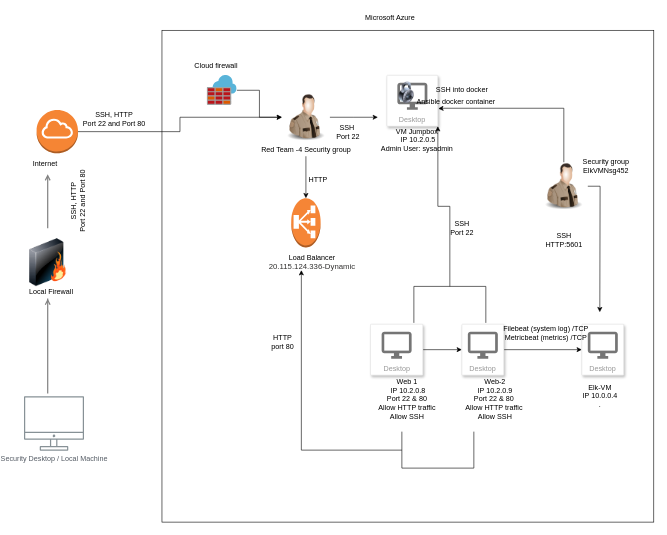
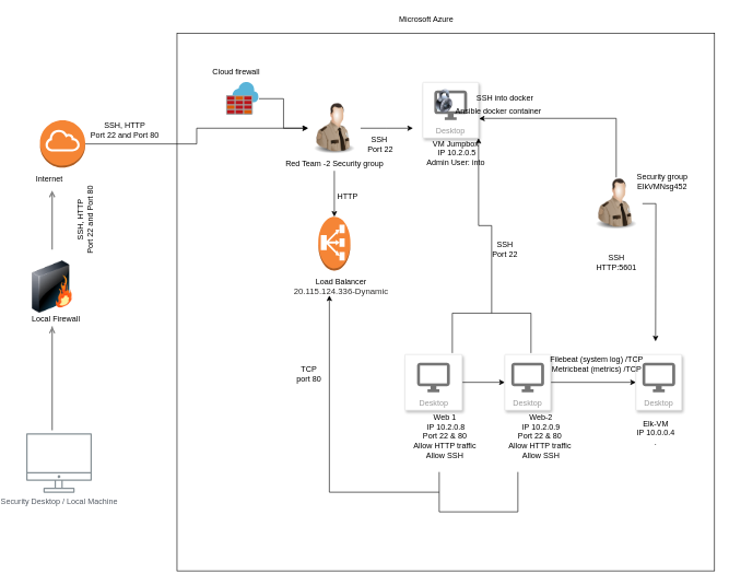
  <mxCell id="0" />
  <mxCell id="1" parent="0" />
  <mxCell id="2" style="edgeStyle=orthogonalEdgeStyle;rounded=0;orthogonalLoop=1;jettySize=auto;html=1;startArrow=none;startFill=0;endArrow=open;endFill=0;strokeColor=#808080;strokeWidth=2;" parent="1" edge="1"><mxGeometry relative="1" as="geometry"><mxPoint x="59.5" y="380" as="sourcePoint" /><mxPoint x="59.5" y="290" as="targetPoint" /><Array as="points"><mxPoint x="59.5" y="380" /><mxPoint x="59.5" y="380" /></Array></mxGeometry></mxCell>
  <mxCell id="3" style="edgeStyle=orthogonalEdgeStyle;rounded=0;orthogonalLoop=1;jettySize=auto;html=1;startArrow=none;startFill=0;endArrow=open;endFill=0;strokeColor=#808080;strokeWidth=2;" parent="1" source="6" edge="1"><mxGeometry relative="1" as="geometry"><mxPoint x="59.5" y="635.5" as="sourcePoint" /><mxPoint x="59.5" y="497.5" as="targetPoint" /><Array as="points"><mxPoint x="59.5" y="655.5" /><mxPoint x="59.5" y="655.5" /></Array></mxGeometry></mxCell>
  <mxCell id="4" value="Security Desktop / Local Machine&lt;br&gt;" style="sketch=0;outlineConnect=0;gradientColor=none;fontColor=#545B64;strokeColor=none;fillColor=#879196;dashed=0;verticalLabelPosition=bottom;verticalAlign=top;align=center;html=1;fontSize=12;fontStyle=0;aspect=fixed;shape=mxgraph.aws4.illustration_desktop;pointerEvents=1" parent="1" vertex="1"><mxGeometry x="20" y="660" width="100" height="91" as="geometry" /></mxCell>
  <mxCell id="5" value="" style="image;html=1;image=img/lib/clip_art/networking/Firewall_128x128.png" parent="1" vertex="1"><mxGeometry x="20" y="397" width="80" height="80" as="geometry" /></mxCell>
  <mxCell id="6" value="Local Firewall&lt;br&gt;" style="text;html=1;align=center;verticalAlign=middle;resizable=0;points=[];autosize=1;strokeColor=none;fillColor=none;" parent="1" vertex="1"><mxGeometry x="20" y="477" width="90" height="20" as="geometry" /></mxCell>
  <mxCell id="7" value="" style="edgeStyle=orthogonalEdgeStyle;rounded=0;orthogonalLoop=1;jettySize=auto;html=1;" parent="1" source="8" target="13" edge="1"><mxGeometry relative="1" as="geometry"><mxPoint x="195" y="245" as="targetPoint" /></mxGeometry></mxCell>
  <mxCell id="8" value="" style="outlineConnect=0;dashed=0;verticalLabelPosition=bottom;verticalAlign=top;align=center;html=1;shape=mxgraph.aws3.internet_gateway;fillColor=#F58534;gradientColor=none;" parent="1" vertex="1"><mxGeometry x="41" y="183" width="69" height="72" as="geometry" /></mxCell>
  <mxCell id="9" value="Internet&lt;br&gt;" style="text;html=1;align=center;verticalAlign=middle;resizable=0;points=[];autosize=1;strokeColor=none;fillColor=none;" parent="1" vertex="1"><mxGeometry x="24.5" y="262" width="60" height="20" as="geometry" /></mxCell>
  <mxCell id="10" value="" style="edgeStyle=orthogonalEdgeStyle;rounded=0;orthogonalLoop=1;jettySize=auto;html=1;" parent="1" source="11" target="13" edge="1"><mxGeometry relative="1" as="geometry" /></mxCell>
  <mxCell id="11" value="" style="sketch=0;aspect=fixed;html=1;points=[];align=center;image;fontSize=12;image=img/lib/mscae/Azure_Firewall.svg;" parent="1" vertex="1"><mxGeometry x="325" y="125" width="50" height="50" as="geometry" /></mxCell>
  <mxCell id="12" value="" style="edgeStyle=orthogonalEdgeStyle;rounded=0;orthogonalLoop=1;jettySize=auto;html=1;" parent="1" source="13" edge="1"><mxGeometry relative="1" as="geometry"><mxPoint x="610" y="195" as="targetPoint" /></mxGeometry></mxCell>
  <mxCell id="13" value="" style="image;html=1;image=img/lib/clip_art/people/Security_Man_128x128.png" parent="1" vertex="1"><mxGeometry x="450" y="155" width="80" height="80" as="geometry" /></mxCell>
  <mxCell id="14" value="" style="edgeStyle=orthogonalEdgeStyle;rounded=0;orthogonalLoop=1;jettySize=auto;html=1;" parent="1" source="15" target="32" edge="1"><mxGeometry relative="1" as="geometry" /></mxCell>
- <mxCell id="15" value="Red Team -4 Security group&lt;br&gt;" style="text;html=1;align=center;verticalAlign=middle;resizable=0;points=[];autosize=1;strokeColor=none;fillColor=none;" parent="1" vertex="1"><mxGeometry x="410" y="240" width="160" height="20" as="geometry" /></mxCell>
+ <mxCell id="15" value="Red Team -2 Security group&lt;br&gt;" style="text;html=1;align=center;verticalAlign=middle;resizable=0;points=[];autosize=1;strokeColor=none;fillColor=none;" parent="1" vertex="1"><mxGeometry x="410" y="240" width="160" height="20" as="geometry" /></mxCell>
  <mxCell id="16" value="Desktop" style="strokeColor=#dddddd;shadow=1;strokeWidth=1;rounded=1;absoluteArcSize=1;arcSize=2;labelPosition=center;verticalLabelPosition=middle;align=center;verticalAlign=bottom;spacingLeft=0;fontColor=#999999;fontSize=12;whiteSpace=wrap;spacingBottom=2;" parent="1" vertex="1"><mxGeometry x="625" y="125" width="85" height="85" as="geometry" /></mxCell>
  <mxCell id="17" value="" style="sketch=0;dashed=0;connectable=0;html=1;fillColor=#757575;strokeColor=none;shape=mxgraph.gcp2.desktop;part=1;" parent="16" vertex="1"><mxGeometry x="0.5" width="50" height="45" relative="1" as="geometry"><mxPoint x="-25" y="12.5" as="offset" /></mxGeometry></mxCell>
  <mxCell id="18" value="" style="image;html=1;image=img/lib/clip_art/general/Lock_128x128.png" parent="16" vertex="1"><mxGeometry x="20" y="10" width="25" height="37.5" as="geometry" /></mxCell>
  <mxCell id="19" value="" style="shape=image;html=1;verticalAlign=top;verticalLabelPosition=bottom;labelBackgroundColor=#ffffff;imageAspect=0;aspect=fixed;image=https://cdn1.iconfinder.com/data/icons/social-media-2106/24/social_media_social_media_logo_docker-128.png" parent="16" vertex="1"><mxGeometry x="45" y="15" width="40" height="40" as="geometry" /></mxCell>
- <mxCell id="20" value="VM Jumpbox&lt;br&gt;&amp;nbsp;IP 10.2.0.5&lt;br&gt;Admin User: sysadmin&lt;br&gt;&amp;nbsp;" style="text;html=1;align=center;verticalAlign=middle;resizable=0;points=[];autosize=1;strokeColor=none;fillColor=none;" parent="1" vertex="1"><mxGeometry x="605" y="210" width="140" height="60" as="geometry" /></mxCell>
+ <mxCell id="20" value="VM Jumpbox&lt;br&gt;&amp;nbsp;IP 10.2.0.5&lt;br&gt;Admin User: into&lt;br&gt;&amp;nbsp;" style="text;html=1;align=center;verticalAlign=middle;resizable=0;points=[];autosize=1;strokeColor=none;fillColor=none;" parent="1" vertex="1"><mxGeometry x="605" y="210" width="140" height="60" as="geometry" /></mxCell>
  <mxCell id="21" value="" style="edgeStyle=orthogonalEdgeStyle;rounded=0;orthogonalLoop=1;jettySize=auto;html=1;" parent="1" source="22" target="25" edge="1"><mxGeometry relative="1" as="geometry" /></mxCell>
  <mxCell id="22" value="Desktop" style="strokeColor=#dddddd;shadow=1;strokeWidth=1;rounded=1;absoluteArcSize=1;arcSize=2;labelPosition=center;verticalLabelPosition=middle;align=center;verticalAlign=bottom;spacingLeft=0;fontColor=#999999;fontSize=12;whiteSpace=wrap;spacingBottom=2;" parent="1" vertex="1"><mxGeometry x="597.5" y="540" width="87.5" height="85" as="geometry" /></mxCell>
  <mxCell id="23" value="" style="sketch=0;dashed=0;connectable=0;html=1;fillColor=#757575;strokeColor=none;shape=mxgraph.gcp2.desktop;part=1;" parent="22" vertex="1"><mxGeometry x="0.5" width="50" height="45" relative="1" as="geometry"><mxPoint x="-25" y="12.5" as="offset" /></mxGeometry></mxCell>
  <mxCell id="24" value="" style="edgeStyle=orthogonalEdgeStyle;rounded=0;orthogonalLoop=1;jettySize=auto;html=1;" parent="1" source="25" target="46" edge="1"><mxGeometry relative="1" as="geometry" /></mxCell>
  <mxCell id="25" value="Desktop" style="strokeColor=#dddddd;shadow=1;strokeWidth=1;rounded=1;absoluteArcSize=1;arcSize=2;labelPosition=center;verticalLabelPosition=middle;align=center;verticalAlign=bottom;spacingLeft=0;fontColor=#999999;fontSize=12;whiteSpace=wrap;spacingBottom=2;" parent="1" vertex="1"><mxGeometry x="750" y="540" width="70" height="85" as="geometry" /></mxCell>
  <mxCell id="26" value="" style="sketch=0;dashed=0;connectable=0;html=1;fillColor=#757575;strokeColor=none;shape=mxgraph.gcp2.desktop;part=1;" parent="25" vertex="1"><mxGeometry x="0.5" width="50" height="45" relative="1" as="geometry"><mxPoint x="-25" y="12.5" as="offset" /></mxGeometry></mxCell>
  <mxCell id="27" value="Web 1&amp;nbsp;&lt;br&gt;IP 10.2.0.8&lt;br&gt;Port 22 &amp;amp; 80&amp;nbsp;&lt;br&gt;Allow HTTP traffic&amp;nbsp;&lt;br&gt;Allow SSH&amp;nbsp;" style="text;html=1;align=center;verticalAlign=middle;resizable=0;points=[];autosize=1;strokeColor=none;fillColor=none;rotation=0;" parent="1" vertex="1"><mxGeometry x="605" y="625" width="110" height="80" as="geometry" /></mxCell>
  <mxCell id="28" value="Web-2&lt;br&gt;IP 10.2.0.9&lt;br&gt;Port 22 &amp;amp; 80&amp;nbsp;&lt;br&gt;Allow HTTP traffic&amp;nbsp;&lt;br&gt;Allow SSH" style="text;html=1;align=center;verticalAlign=middle;resizable=0;points=[];autosize=1;strokeColor=none;fillColor=none;" parent="1" vertex="1"><mxGeometry x="750" y="625" width="110" height="80" as="geometry" /></mxCell>
  <mxCell id="29" value="" style="whiteSpace=wrap;html=1;aspect=fixed;fillColor=none;" parent="1" vertex="1"><mxGeometry x="250" y="50" width="820" height="820" as="geometry" /></mxCell>
  <mxCell id="30" value="SSH&amp;nbsp;&lt;br&gt;Port 22" style="text;html=1;align=center;verticalAlign=middle;resizable=0;points=[];autosize=1;strokeColor=none;fillColor=none;" parent="1" vertex="1"><mxGeometry x="535" y="205" width="50" height="30" as="geometry" /></mxCell>
  <mxCell id="31" value="SSH, HTTP&lt;br&gt;Port 22 and Port 80" style="text;html=1;align=center;verticalAlign=middle;resizable=0;points=[];autosize=1;strokeColor=none;fillColor=none;rotation=0;" parent="1" vertex="1"><mxGeometry x="110" y="183" width="120" height="30" as="geometry" /></mxCell>
  <mxCell id="32" value="" style="outlineConnect=0;dashed=0;verticalLabelPosition=bottom;verticalAlign=top;align=center;html=1;shape=mxgraph.aws3.classic_load_balancer;fillColor=#F58536;gradientColor=none;" parent="1" vertex="1"><mxGeometry x="465.5" y="330" width="49" height="82" as="geometry" /></mxCell>
  <mxCell id="33" value="HTTP" style="text;html=1;align=center;verticalAlign=middle;resizable=0;points=[];autosize=1;strokeColor=none;fillColor=none;" parent="1" vertex="1"><mxGeometry x="485" y="290" width="50" height="20" as="geometry" /></mxCell>
  <mxCell id="34" value="Load Balancer&lt;br&gt;&lt;span style=&quot;color: rgb(50 , 49 , 48) ; font-family: &amp;#34;az_ea_font&amp;#34; , &amp;#34;segoe ui&amp;#34; , &amp;#34;az_font&amp;#34; , , , &amp;#34;blinkmacsystemfont&amp;#34; , &amp;#34;roboto&amp;#34; , &amp;#34;oxygen&amp;#34; , &amp;#34;ubuntu&amp;#34; , &amp;#34;cantarell&amp;#34; , &amp;#34;open sans&amp;#34; , &amp;#34;helvetica neue&amp;#34; , sans-serif ; font-size: 13px ; background-color: rgb(255 , 255 , 255)&quot;&gt;20.115.124.336-Dynamic&lt;br&gt;&lt;/span&gt;" style="text;html=1;align=center;verticalAlign=middle;resizable=0;points=[];autosize=1;strokeColor=none;fillColor=none;" parent="1" vertex="1"><mxGeometry x="420" y="422" width="160" height="30" as="geometry" /></mxCell>
  <mxCell id="35" value="Ansible docker container" style="text;html=1;align=center;verticalAlign=middle;resizable=0;points=[];autosize=1;strokeColor=none;fillColor=none;" parent="1" vertex="1"><mxGeometry x="665" y="160" width="150" height="20" as="geometry" /></mxCell>
  <mxCell id="36" value="SSH into docker&lt;br&gt;" style="text;html=1;align=center;verticalAlign=middle;resizable=0;points=[];autosize=1;strokeColor=none;fillColor=none;" parent="1" vertex="1"><mxGeometry x="700" y="140" width="100" height="20" as="geometry" /></mxCell>
  <mxCell id="37" value="" style="edgeStyle=orthogonalEdgeStyle;rounded=0;orthogonalLoop=1;jettySize=auto;html=1;entryX=1;entryY=1;entryDx=0;entryDy=0;" parent="1" source="38" target="16" edge="1"><mxGeometry relative="1" as="geometry"><mxPoint x="730" y="397" as="targetPoint" /></mxGeometry></mxCell>
  <mxCell id="38" value="" style="shape=partialRectangle;whiteSpace=wrap;html=1;bottom=1;right=1;left=1;top=0;fillColor=none;routingCenterX=-0.5;direction=west;" parent="1" vertex="1"><mxGeometry x="670" y="477" width="120" height="60" as="geometry" /></mxCell>
  <mxCell id="39" value="SSH&lt;br&gt;Port 22" style="text;html=1;align=center;verticalAlign=middle;resizable=0;points=[];autosize=1;strokeColor=none;fillColor=none;" parent="1" vertex="1"><mxGeometry x="725" y="365" width="50" height="30" as="geometry" /></mxCell>
  <mxCell id="40" value="" style="edgeStyle=orthogonalEdgeStyle;rounded=0;orthogonalLoop=1;jettySize=auto;html=1;entryX=0.39;entryY=0.933;entryDx=0;entryDy=0;entryPerimeter=0;" parent="1" source="41" target="34" edge="1"><mxGeometry relative="1" as="geometry"><mxPoint x="710" y="860" as="targetPoint" /></mxGeometry></mxCell>
  <mxCell id="41" value="" style="shape=partialRectangle;whiteSpace=wrap;html=1;bottom=1;right=1;left=1;top=0;fillColor=none;routingCenterX=-0.5;" parent="1" vertex="1"><mxGeometry x="650" y="720" width="120" height="60" as="geometry" /></mxCell>
- <mxCell id="42" value="HTTP&lt;br&gt;port 80" style="text;html=1;align=center;verticalAlign=middle;resizable=0;points=[];autosize=1;strokeColor=none;fillColor=none;" parent="1" vertex="1"><mxGeometry x="426" y="555" width="50" height="30" as="geometry" /></mxCell>
+ <mxCell id="42" value="TCP&lt;br&gt;port 80" style="text;html=1;align=center;verticalAlign=middle;resizable=0;points=[];autosize=1;strokeColor=none;fillColor=none;" parent="1" vertex="1"><mxGeometry x="426" y="555" width="50" height="30" as="geometry" /></mxCell>
  <mxCell id="43" value="Cloud firewall&lt;br&gt;" style="text;html=1;align=center;verticalAlign=middle;resizable=0;points=[];autosize=1;strokeColor=none;fillColor=none;rotation=0;" parent="1" vertex="1"><mxGeometry x="295" y="100" width="90" height="20" as="geometry" /></mxCell>
  <mxCell id="44" value="SSH, HTTP&lt;br&gt;Port 22 and Port 80" style="text;html=1;align=center;verticalAlign=middle;resizable=0;points=[];autosize=1;strokeColor=none;fillColor=none;rotation=270;" parent="1" vertex="1"><mxGeometry x="50" y="320" width="120" height="30" as="geometry" /></mxCell>
  <mxCell id="45" value="Microsoft Azure&lt;br&gt;" style="text;html=1;align=center;verticalAlign=middle;resizable=0;points=[];autosize=1;strokeColor=none;fillColor=none;rotation=0;" parent="1" vertex="1"><mxGeometry x="580" y="20" width="100" height="20" as="geometry" /></mxCell>
  <mxCell id="46" value="Desktop" style="strokeColor=#dddddd;shadow=1;strokeWidth=1;rounded=1;absoluteArcSize=1;arcSize=2;labelPosition=center;verticalLabelPosition=middle;align=center;verticalAlign=bottom;spacingLeft=0;fontColor=#999999;fontSize=12;whiteSpace=wrap;spacingBottom=2;" parent="1" vertex="1"><mxGeometry x="950" y="540" width="70" height="85" as="geometry" /></mxCell>
  <mxCell id="47" value="" style="sketch=0;dashed=0;connectable=0;html=1;fillColor=#757575;strokeColor=none;shape=mxgraph.gcp2.desktop;part=1;" parent="46" vertex="1"><mxGeometry x="0.5" width="50" height="45" relative="1" as="geometry"><mxPoint x="-25" y="12.5" as="offset" /></mxGeometry></mxCell>
  <mxCell id="48" value="Filebeat (system log) /TCP&lt;br&gt;Metricbeat (metrics) /TCP" style="text;html=1;align=center;verticalAlign=middle;resizable=0;points=[];autosize=1;strokeColor=none;fillColor=none;" parent="46" vertex="1"><mxGeometry x="-140" width="160" height="30" as="geometry" /></mxCell>
  <mxCell id="49" value="" style="edgeStyle=orthogonalEdgeStyle;rounded=0;orthogonalLoop=1;jettySize=auto;html=1;entryX=0.305;entryY=1.03;entryDx=0;entryDy=0;entryPerimeter=0;" parent="1" source="51" target="35" edge="1"><mxGeometry relative="1" as="geometry"><mxPoint x="720" y="200" as="targetPoint" /><Array as="points"><mxPoint x="920" y="180" /><mxPoint x="720" y="180" /></Array></mxGeometry></mxCell>
  <mxCell id="50" value="" style="edgeStyle=orthogonalEdgeStyle;rounded=0;orthogonalLoop=1;jettySize=auto;html=1;" parent="1" source="51" edge="1"><mxGeometry relative="1" as="geometry"><mxPoint x="980" y="520" as="targetPoint" /></mxGeometry></mxCell>
  <mxCell id="51" value="" style="image;html=1;image=img/lib/clip_art/people/Security_Man_128x128.png" parent="1" vertex="1"><mxGeometry x="880" y="270" width="80" height="80" as="geometry" /></mxCell>
  <mxCell id="52" value="Security group&lt;br&gt;ElkVMNsg452" style="text;html=1;align=center;verticalAlign=middle;resizable=0;points=[];autosize=1;strokeColor=none;fillColor=none;" parent="1" vertex="1"><mxGeometry x="945" y="262" width="90" height="30" as="geometry" /></mxCell>
  <mxCell id="53" value="Elk-VM&lt;br&gt;IP 10.0.0.4&lt;br&gt;." style="text;html=1;align=center;verticalAlign=middle;resizable=0;points=[];autosize=1;strokeColor=none;fillColor=none;" parent="1" vertex="1"><mxGeometry x="945" y="635" width="70" height="50" as="geometry" /></mxCell>
  <mxCell id="54" value="SSH&lt;br&gt;HTTP:5601&lt;br&gt;" style="text;html=1;align=center;verticalAlign=middle;resizable=0;points=[];autosize=1;strokeColor=none;fillColor=none;" parent="1" vertex="1"><mxGeometry x="880" y="385" width="80" height="30" as="geometry" /></mxCell>
